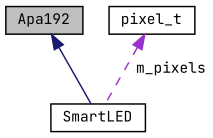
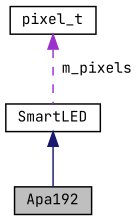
  digraph {
    fontname="JetBrains Mono"
    node [color=black fillcolor=white fontname="JetBrains Mono" fontsize=10 shape=record style=filled]
    edge [dir=back fontname="JetBrains Mono" fontsize=10 labelfontname=Helvetica labelfontsize=10]
    n1 [fillcolor=grey75 fontcolor=black height=0.2 label=Apa192 width=0.4]
    n2 [height=0.2 label=SmartLED width=0.4]
    n3 [height=0.2 label=pixel_t width=0.4]
-   n1 -> n2 [color=midnightblue style=solid]
+   n2 -> n1 [color=midnightblue style=solid]
    n3 -> n2 [color=darkorchid3 label=" m_pixels" style=dashed]
  }
